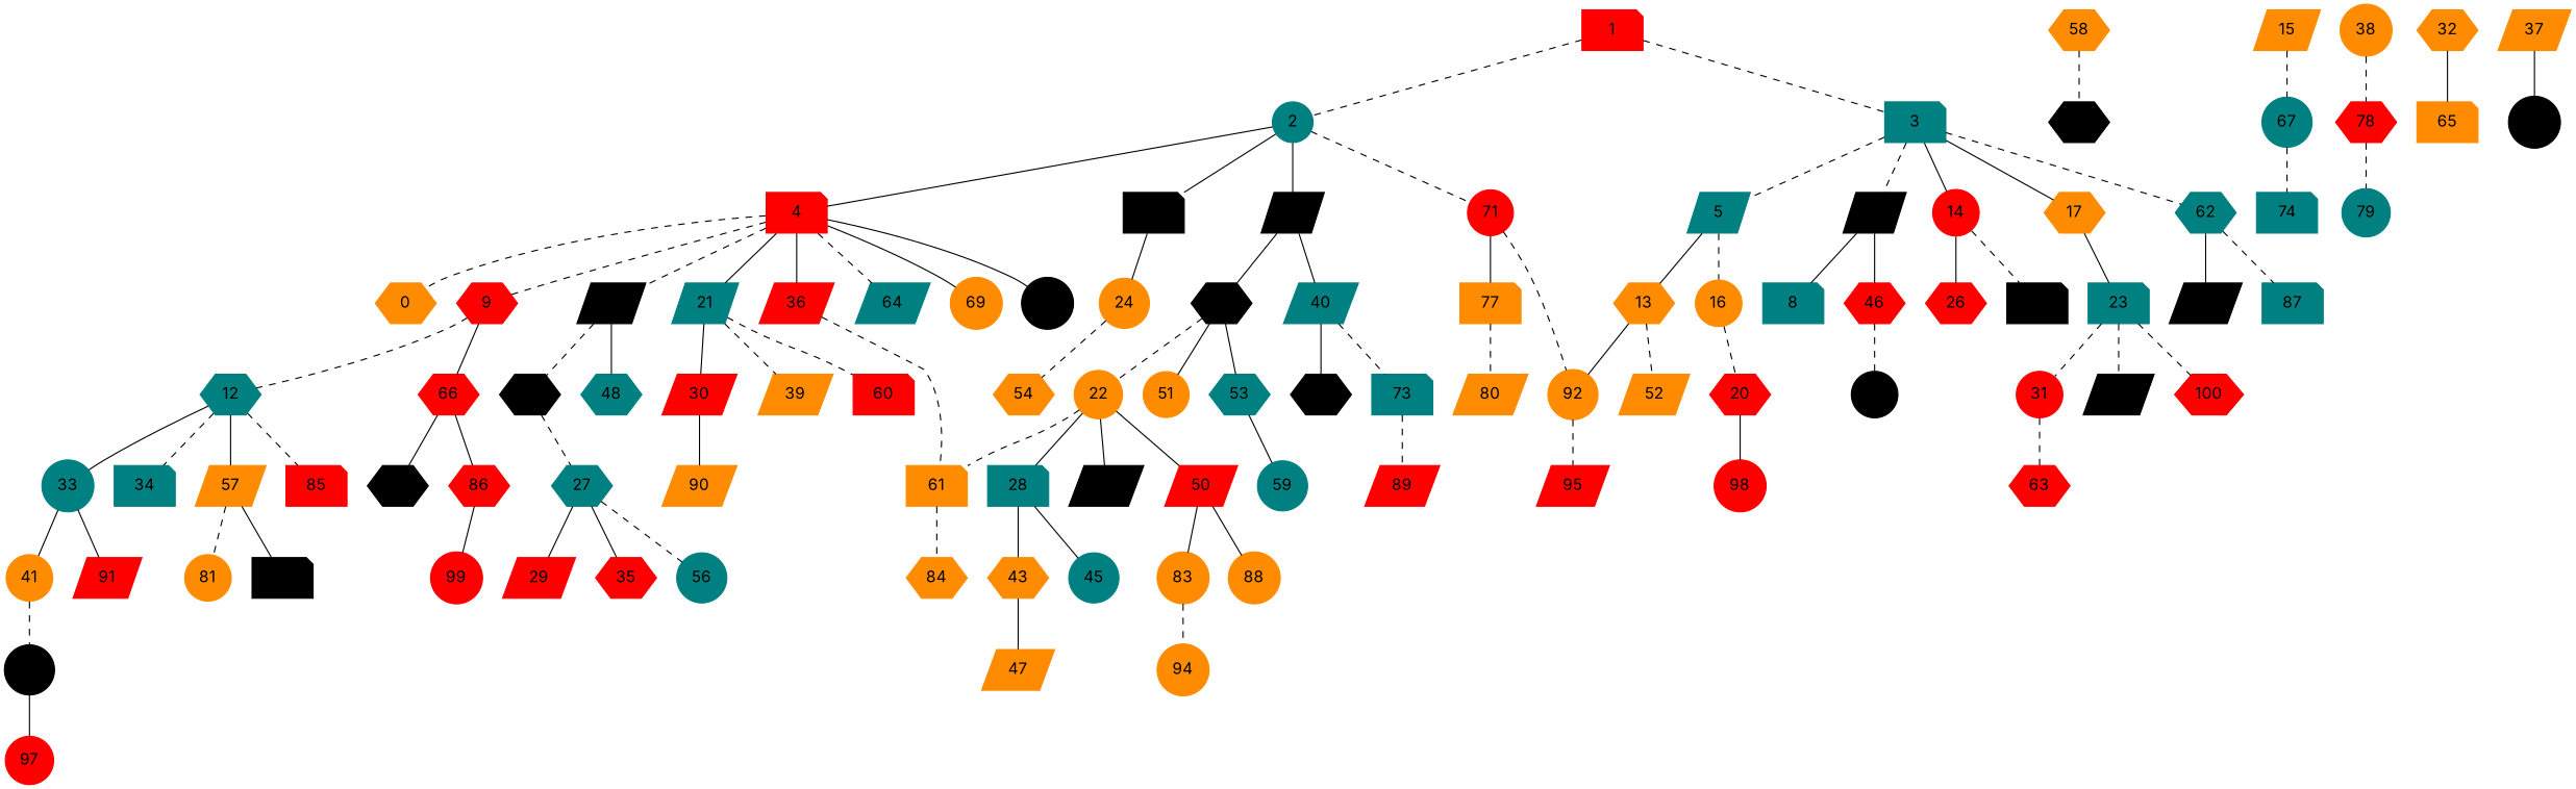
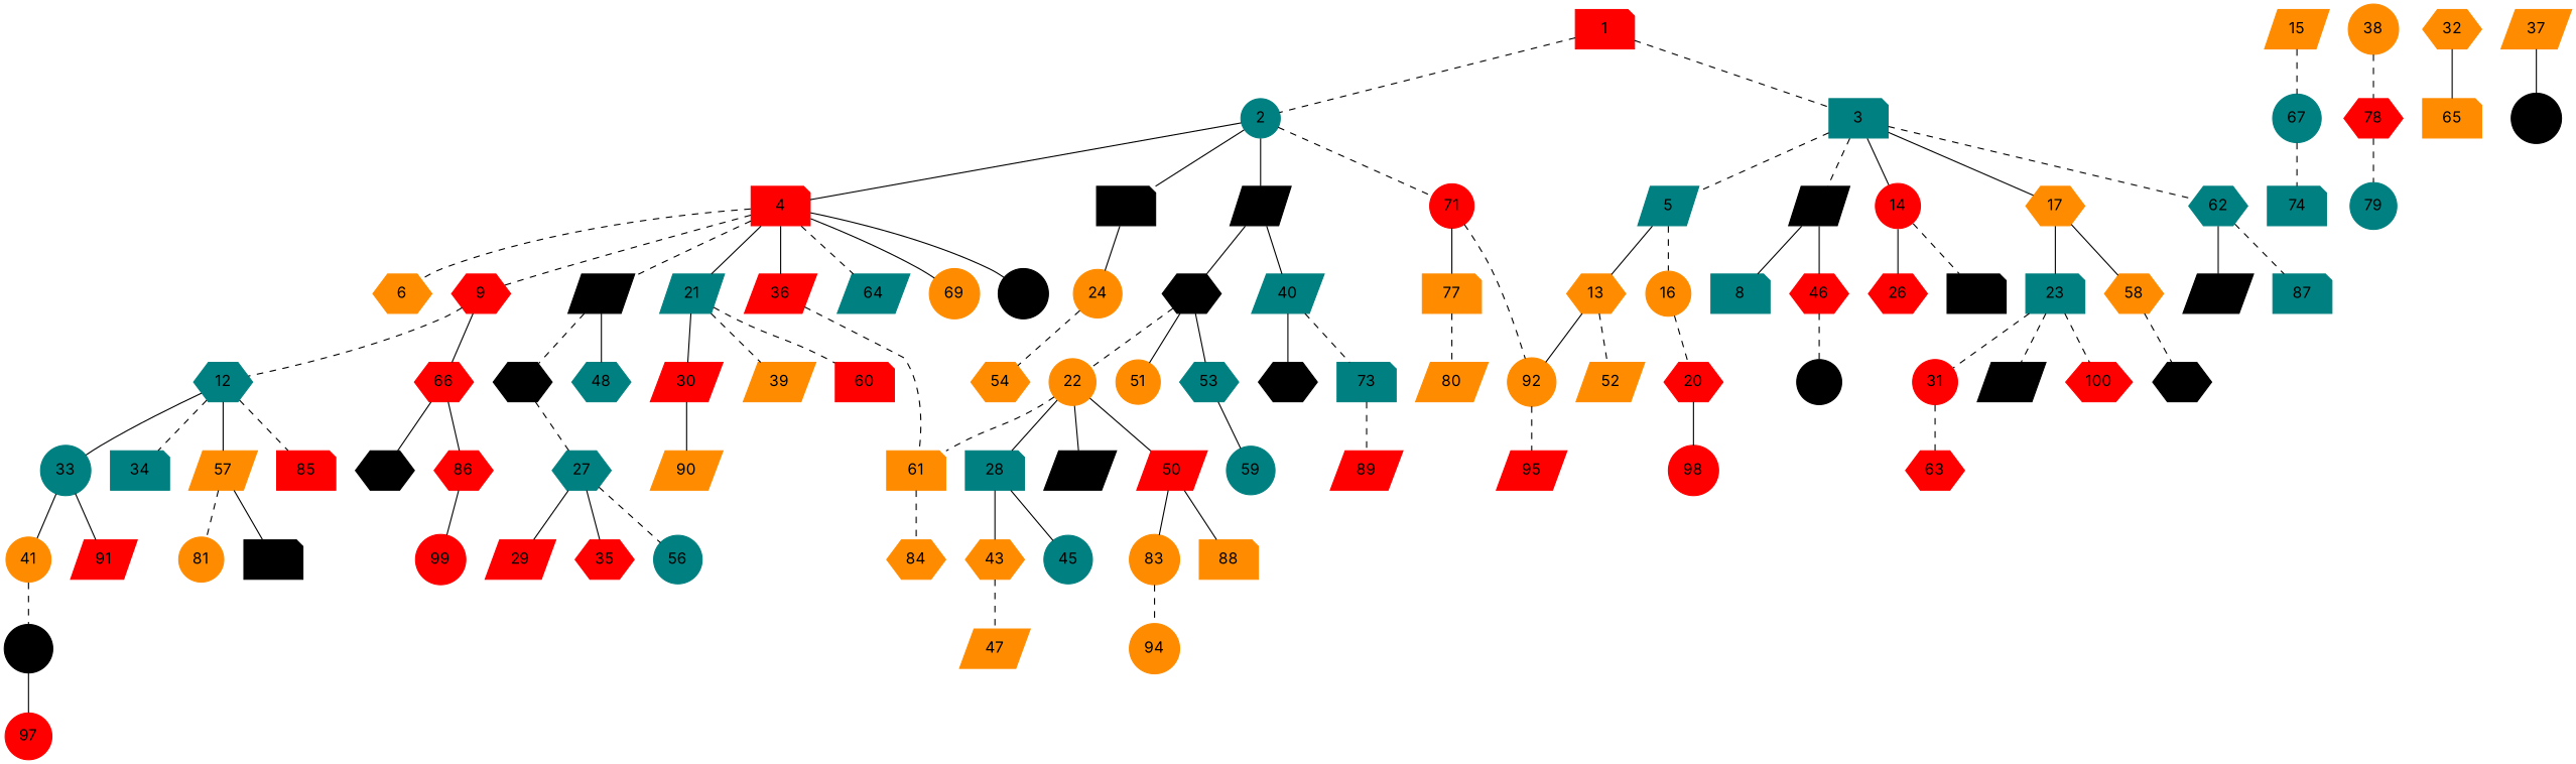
  graph {
    fontname=Inter
    node [color=darkorange fontname=Inter shape=circle style=filled]
    edge [fontname=Inter style=solid]
    1 [color=red shape=note]
    2 [color=teal]
    3 [color=teal shape=note]
    4 [color=red shape=note]
    10 [color=black shape=note]
    11 [color=black shape=parallelogram]
    71 [color=red]
    5 [color=teal shape=parallelogram]
    7 [color=black shape=parallelogram]
    14 [color=red]
    17 [shape=hexagon]
    62 [color=teal shape=hexagon]
-   6 [shape=hexagon label=0]
+   6 [shape=hexagon]
    9 [color=red shape=hexagon]
    18 [color=black shape=parallelogram]
    21 [color=teal shape=parallelogram]
    36 [color=red shape=parallelogram]
    64 [color=teal shape=parallelogram]
    69
    96 [color=black]
    24
    19 [color=black shape=hexagon]
    40 [color=teal shape=parallelogram]
    77 [shape=note]
    92
    13 [shape=hexagon]
    16
    8 [color=teal shape=note]
    46 [color=red shape=hexagon]
    26 [color=red shape=hexagon]
    72 [color=black shape=note]
    23 [color=teal shape=note]
    58 [shape=hexagon]
    82 [color=black shape=parallelogram]
    87 [color=teal shape=note]
    12 [color=teal shape=hexagon]
    66 [color=red shape=hexagon]
    25 [color=black shape=hexagon]
    48 [color=teal shape=hexagon]
    30 [color=red shape=parallelogram]
    39 [shape=parallelogram]
    60 [color=red shape=note]
    61 [shape=note]
    52 [shape=parallelogram]
    20 [color=red shape=hexagon]
    15 [shape=parallelogram]
    67 [color=teal]
    38
    78 [color=red shape=hexagon]
    75 [color=black]
    33 [color=teal]
    34 [color=teal shape=note]
    57 [shape=parallelogram]
    85 [color=red shape=note]
    76 [color=black shape=hexagon]
    86 [color=red shape=hexagon]
    54 [shape=hexagon]
    22
    51
    53 [color=teal shape=hexagon]
    55 [color=black shape=hexagon]
    73 [color=teal shape=note]
    41
    91 [color=red shape=parallelogram]
    81
    93 [color=black shape=note]
    65 [shape=note]
    32 [shape=hexagon]
    74 [color=teal shape=note]
    98 [color=red]
    31 [color=red]
    70 [color=black shape=parallelogram]
    100 [color=red shape=hexagon]
    68 [color=black shape=hexagon]
    27 [color=teal shape=hexagon]
    28 [color=teal shape=note]
    49 [color=black shape=parallelogram]
    50 [color=red shape=parallelogram]
    59 [color=teal]
    90 [shape=parallelogram]
    43 [shape=hexagon]
    45 [color=teal]
    37 [shape=parallelogram]
    44 [color=black]
    83
-   88
+   88 [shape=note]
    63 [color=red shape=hexagon]
    29 [color=red shape=parallelogram]
    35 [color=red shape=hexagon]
    56 [color=teal]
    47 [shape=parallelogram]
    42 [color=black]
    84 [shape=hexagon]
    79 [color=teal]
    89 [color=red shape=parallelogram]
    97 [color=red]
    94
    99 [color=red]
    80 [shape=parallelogram]
    95 [color=red shape=parallelogram]
    1 -- 2 [style=dashed]
    1 -- 3 [style=dashed]
    2 -- 4
    2 -- 10
    2 -- 11
    2 -- 71 [style=dashed]
    3 -- 5 [style=dashed]
    3 -- 7 [style=dashed]
    3 -- 14
    3 -- 17
    3 -- 62 [style=dashed]
    4 -- 6 [style=dashed]
    4 -- 9 [style=dashed]
    4 -- 18 [style=dashed]
    4 -- 21
    4 -- 36
    4 -- 64 [style=dashed]
    4 -- 69
    4 -- 96
    10 -- 24
    11 -- 19
    11 -- 40
    71 -- 77
    71 -- 92 [style=dashed]
    5 -- 13
    5 -- 16 [style=dashed]
    7 -- 8
    7 -- 46
    14 -- 26
    14 -- 72 [style=dashed]
    17 -- 23
+   17 -- 58
    62 -- 82
    62 -- 87 [style=dashed]
    9 -- 12 [style=dashed]
    9 -- 66
    18 -- 25 [style=dashed]
    18 -- 48
    21 -- 30
    21 -- 39 [style=dashed]
    21 -- 60 [style=dashed]
    36 -- 61 [style=dashed]
    24 -- 54 [style=dashed]
    19 -- 22 [style=dashed]
    19 -- 51
    19 -- 53
    40 -- 55
    40 -- 73 [style=dashed]
    77 -- 80 [style=dashed]
    92 -- 95 [style=dashed]
    13 -- 92
    13 -- 52 [style=dashed]
    16 -- 20 [style=dashed]
    46 -- 75 [style=dashed]
    23 -- 31 [style=dashed]
    23 -- 70 [style=dashed]
    23 -- 100 [style=dashed]
    58 -- 68 [style=dashed]
    12 -- 33
    12 -- 34 [style=dashed]
    12 -- 57
    12 -- 85 [style=dashed]
    66 -- 76
    66 -- 86
    25 -- 27 [style=dashed]
    30 -- 90
    61 -- 84 [style=dashed]
    20 -- 98
    15 -- 67 [style=dashed]
    67 -- 74 [style=dashed]
    38 -- 78 [style=dashed]
    78 -- 79 [style=dashed]
    33 -- 41
    33 -- 91
    57 -- 81 [style=dashed]
    57 -- 93
    86 -- 99
    22 -- 61 [style=dashed]
    22 -- 28
    22 -- 49
    22 -- 50
    53 -- 59
    73 -- 89 [style=dashed]
    41 -- 42 [style=dashed]
    32 -- 65
    31 -- 63 [style=dashed]
    27 -- 29
    27 -- 35
    27 -- 56 [style=dashed]
    28 -- 43
    28 -- 45
    50 -- 83
    50 -- 88
-   43 -- 47
+   43 -- 47 [style=dashed]
    37 -- 44
    83 -- 94 [style=dashed]
    42 -- 97
  }
